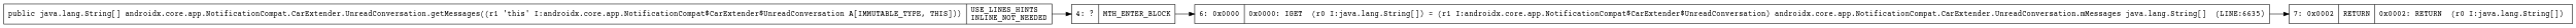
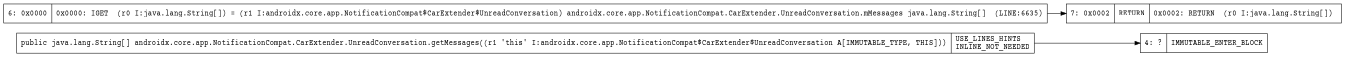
  digraph {
    fontname="Courier Prime"
    rankdir=LR
    node [fontname="Courier Prime" shape=record]
    edge [fontname="Courier Prime"]
-   n1 [label="{4\:\ ?|MTH_ENTER_BLOCK\l}"]
+   n1 [label="{4\:\ ?|IMMUTABLE_ENTER_BLOCK\l}"]
    n2 [label="{6\:\ 0x0000|0x0000: IGET  (r0 I:java.lang.String[]) = (r1 I:androidx.core.app.NotificationCompat$CarExtender$UnreadConversation) androidx.core.app.NotificationCompat.CarExtender.UnreadConversation.mMessages java.lang.String[]  (LINE:6635)\l}"]
    n3 [label="{7\:\ 0x0002|RETURN\l|0x0002: RETURN  (r0 I:java.lang.String[]) \l}"]
    n4 [label="{public java.lang.String[] androidx.core.app.NotificationCompat.CarExtender.UnreadConversation.getMessages((r1 'this' I:androidx.core.app.NotificationCompat$CarExtender$UnreadConversation A[IMMUTABLE_TYPE, THIS]))  | USE_LINES_HINTS\lINLINE_NOT_NEEDED\l}"]
-   n1 -> n2
    n2 -> n3
    n4 -> n1
  }
